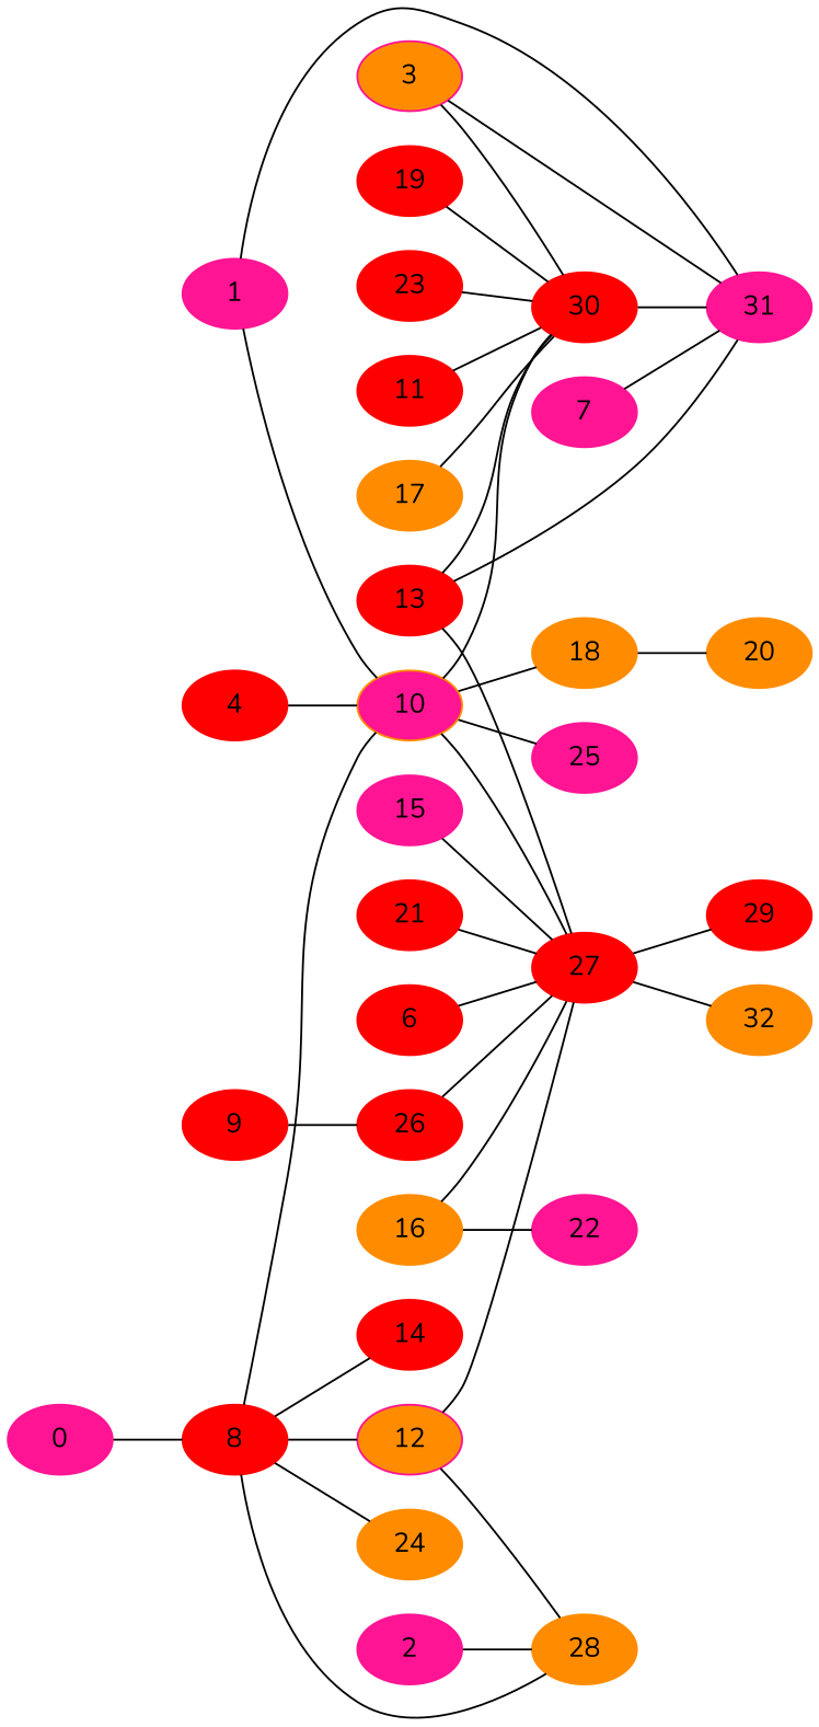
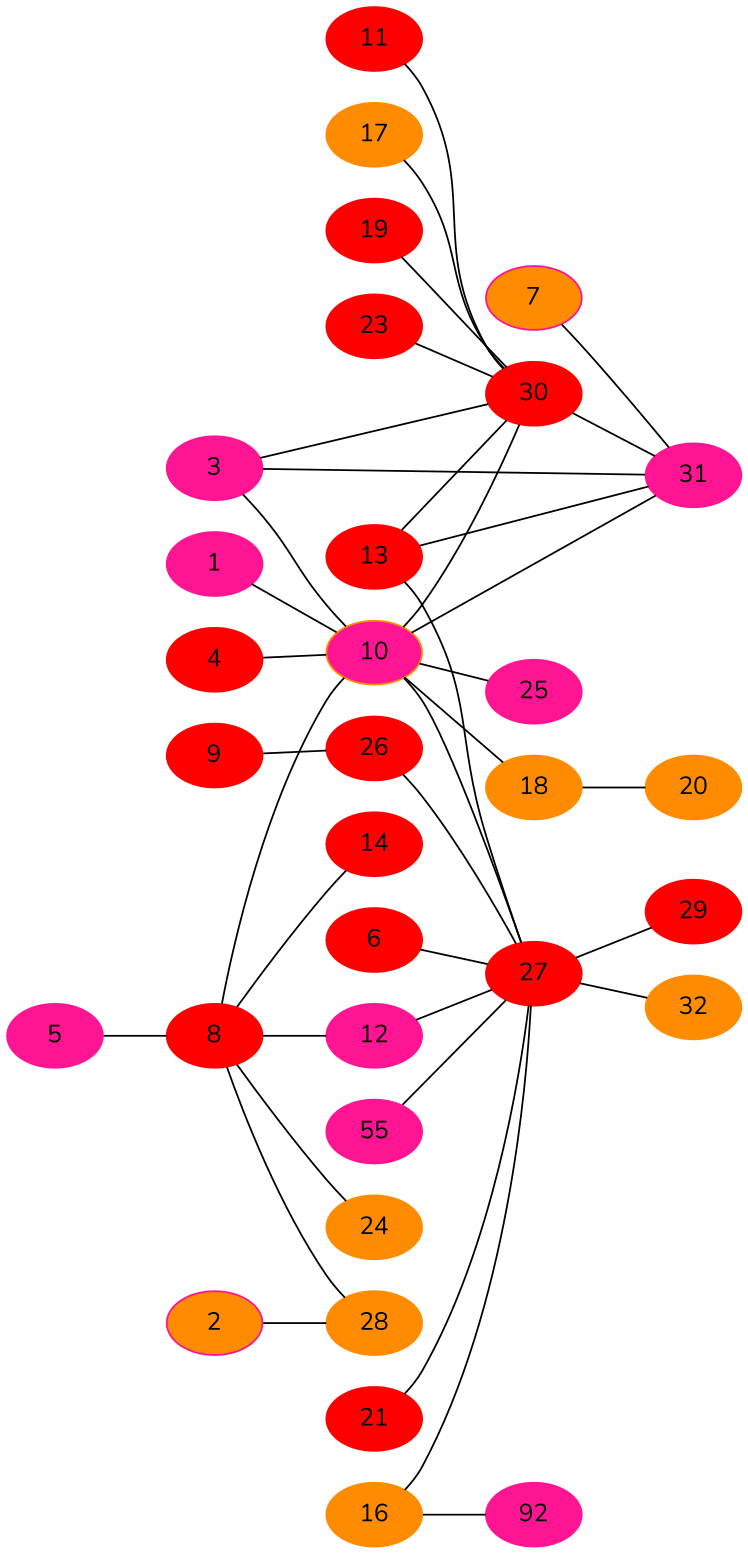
  graph {
    fontname=Nunito
    rankdir=LR
    node [color=red fontname=Nunito style=filled]
    edge [fontname=Nunito weight=1.0]
    1 [color=deeppink]
    10 [color=darkorange fillcolor=deeppink]
    30
    31 [color=deeppink]
    27
    18 [color=darkorange]
    25 [color=deeppink]
-   2 [color=deeppink]
+   2 [color=deeppink fillcolor=darkorange]
    28 [color=darkorange]
-   3 [color=deeppink fillcolor=darkorange]
+   3 [color=deeppink]
    4
-   5 [color=deeppink label=0]
+   5 [color=deeppink]
    8
-   12 [color=deeppink fillcolor=darkorange]
+   12 [color=deeppink]
    14
    24 [color=darkorange]
    6
    29
    32 [color=darkorange]
-   7 [color=deeppink]
+   7 [color=deeppink fillcolor=darkorange]
    9
    26
    20 [color=darkorange]
    11
    13
-   15 [color=deeppink]
+   15 [color=deeppink label=55]
    16 [color=darkorange]
-   22 [color=deeppink]
+   22 [color=deeppink label=92]
    17 [color=darkorange]
    19
    21
    23
    1 -- 10
    10 -- 30
-   1 -- 31
+   10 -- 31
    10 -- 27
    10 -- 18
    10 -- 25
    30 -- 31
    27 -- 29
    27 -- 32
    18 -- 20
    2 -- 28
+   3 -- 10
    3 -- 30
    3 -- 31
    4 -- 10
    5 -- 8
    8 -- 10
    8 -- 28
    8 -- 12
    8 -- 14
    8 -- 24
    12 -- 27
-   12 -- 28
    6 -- 27
    7 -- 31
    9 -- 26
    26 -- 27
    11 -- 30
    13 -- 30
    13 -- 31
    13 -- 27
    15 -- 27
    16 -- 27
    16 -- 22
    17 -- 30
    19 -- 30
    21 -- 27
    23 -- 30
  }
